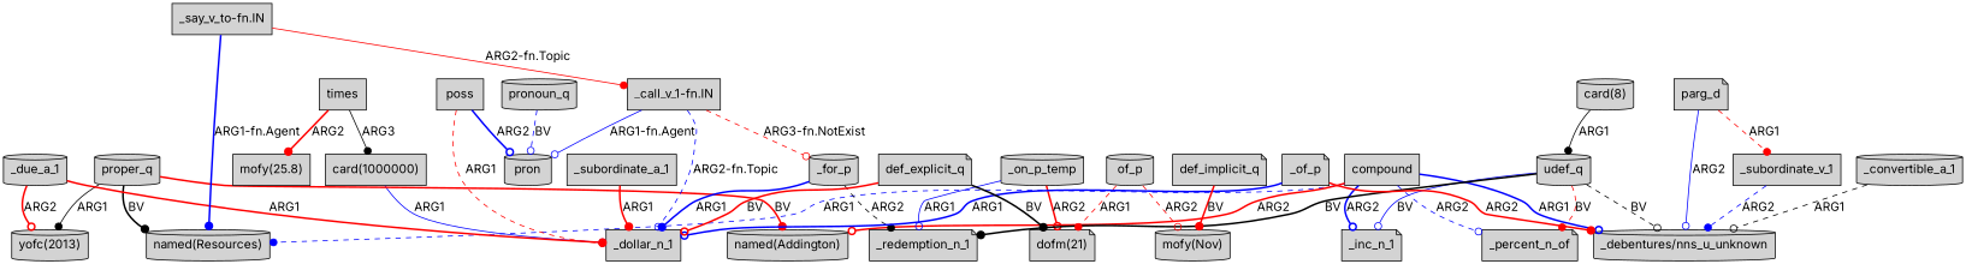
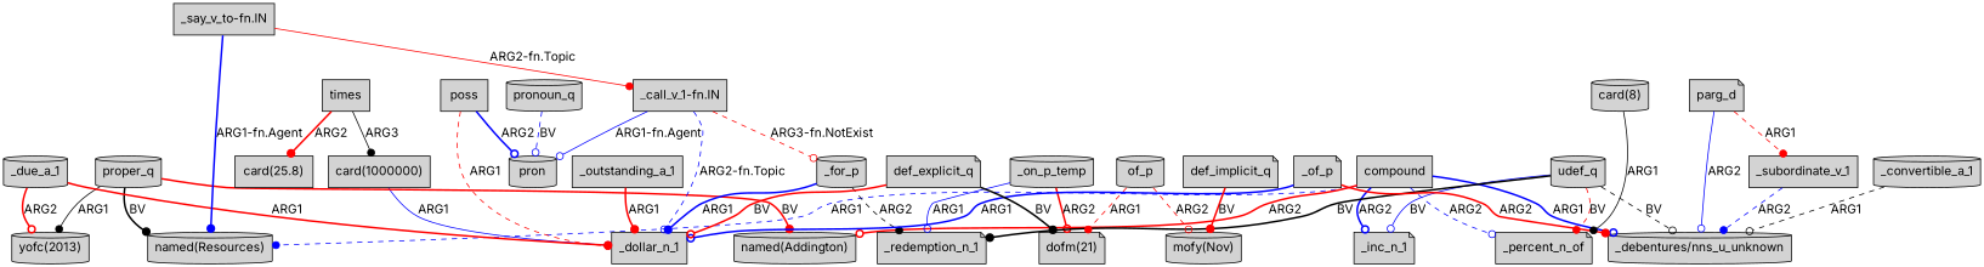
  digraph {
    fontname=Inter
    node [fontname=Inter shape=cylinder style=filled]
    edge [arrowhead=dot color=red fontname=Inter style=bold]
    compound [shape=box]
    "named(Resources)"
    "named(Addington)"
    _inc_n_1 [shape=note]
    "_debentures/nns_u_unknown"
    _percent_n_of [shape=note]
    "card(1000000)" [shape=box]
    _dollar_n_1 [shape=box]
    "dofm(21)" [shape=note]
    _on_p_temp
    _redemption_n_1 [shape=note]
    udef_q
    proper_q
    "yofc(2013)"
    "_call_v_1-fn.IN" [shape=box]
    pron
    _for_p
    poss [shape=box]
    _of_p [shape=note]
    _due_a_1
-   _outstanding_a_1 [shape=box label=_subordinate_a_1]
+   _outstanding_a_1 [shape=box]
    parg_d [shape=note]
    _subordinate_v_1 [shape=box]
    pronoun_q
    times [shape=box]
-   "card(25.8)" [shape=box label="mofy(25.8)"]
+   "card(25.8)" [shape=box]
    "_say_v_to-fn.IN" [shape=box]
    def_explicit_q [shape=note]
    "card(8)"
    of_p
    "mofy(Nov)"
    def_implicit_q [shape=note]
    _convertible_a_1
    compound -> "named(Resources)" [color=blue label=ARG1 style=dashed]
    compound -> "named(Addington)" [arrowhead=odot label=ARG2]
    compound -> _inc_n_1 [arrowhead=odot color=blue label=ARG2]
    compound -> "_debentures/nns_u_unknown" [arrowhead=odot color=blue label=ARG1]
    compound -> _percent_n_of [arrowhead=odot color=blue label=ARG2 style=dashed]
    "card(1000000)" -> _dollar_n_1 [arrowhead=odot color=blue label=ARG1 style=solid]
    _on_p_temp -> "dofm(21)" [arrowhead=odot label=ARG2]
    _on_p_temp -> _redemption_n_1 [arrowhead=odot color=blue label=ARG1 style=solid]
    udef_q -> _inc_n_1 [arrowhead=odot color=blue label=BV style=solid]
    udef_q -> "_debentures/nns_u_unknown" [arrowhead=odot color=black label=BV style=dashed]
    udef_q -> _percent_n_of [label=BV style=dashed]
    udef_q -> _redemption_n_1 [color=black label=BV]
    proper_q -> "named(Resources)" [color=black label=BV]
    proper_q -> "named(Addington)" [label=BV]
    proper_q -> "yofc(2013)" [color=black label=ARG1 style=solid]
    "_call_v_1-fn.IN" -> _dollar_n_1 [arrowhead=odot color=blue label="ARG2-fn.Topic" style=dashed]
    "_call_v_1-fn.IN" -> pron [arrowhead=odot color=blue label="ARG1-fn.Agent" style=solid]
    "_call_v_1-fn.IN" -> _for_p [arrowhead=odot label="ARG3-fn.NotExist" style=dashed]
    _for_p -> _dollar_n_1 [color=blue label=ARG1]
    _for_p -> _redemption_n_1 [color=black label=ARG2 style=dashed]
    poss -> _dollar_n_1 [label=ARG1 style=dashed]
    poss -> pron [arrowhead=odot color=blue label=ARG2]
    _of_p -> "_debentures/nns_u_unknown" [label=ARG2]
    _of_p -> _dollar_n_1 [arrowhead=odot color=blue label=ARG1]
    _due_a_1 -> _dollar_n_1 [arrowhead=odot label=ARG1]
    _due_a_1 -> "yofc(2013)" [arrowhead=odot label=ARG2]
    _outstanding_a_1 -> _dollar_n_1 [label=ARG1]
    parg_d -> "_debentures/nns_u_unknown" [arrowhead=odot color=blue label=ARG2 style=solid]
    parg_d -> _subordinate_v_1 [label=ARG1 style=dashed]
    _subordinate_v_1 -> "_debentures/nns_u_unknown" [color=blue label=ARG2 style=dashed]
    pronoun_q -> pron [arrowhead=odot color=blue label=BV style=dashed]
    times -> "card(1000000)" [color=black label=ARG3 style=solid]
    times -> "card(25.8)" [label=ARG2]
    "_say_v_to-fn.IN" -> "named(Resources)" [color=blue label="ARG1-fn.Agent"]
    "_say_v_to-fn.IN" -> "_call_v_1-fn.IN" [label="ARG2-fn.Topic" style=solid]
    def_explicit_q -> _dollar_n_1 [arrowhead=odot label=BV]
    def_explicit_q -> "dofm(21)" [color=black label=BV]
-   "card(8)" -> udef_q [color=black label=ARG1 style=solid]
+   "card(8)" -> _percent_n_of [color=black label=ARG1 style=solid]
    of_p -> "dofm(21)" [label=ARG1 style=dashed]
    of_p -> "mofy(Nov)" [arrowhead=odot label=ARG2 style=dashed]
    def_implicit_q -> "mofy(Nov)" [label=BV]
    _convertible_a_1 -> "_debentures/nns_u_unknown" [arrowhead=odot color=black label=ARG1 style=dashed]
  }
